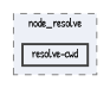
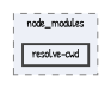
  digraph {
    compound=true
    fontname="Patrick Hand"
    n1 [color=grey25 fillcolor="#edf0f7" fontname="Patrick Hand" fontsize=10 height=0.2 label="resolve-cwd" shape=box style="filled,bold" width=0.4]
    subgraph cluster_1 {
      bgcolor="#edf0f7"
      fontsize=10
-     label=node_resolve
+     label=node_modules
      pencolor=grey50
      style="filled,dashed"
      n1
    }
  }
